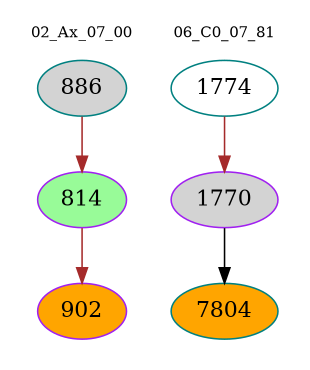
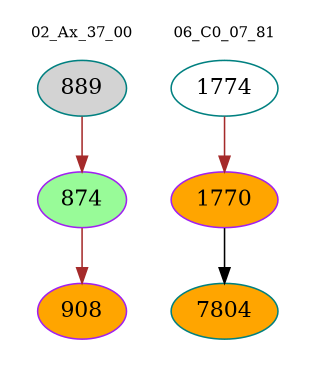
  digraph {
    node [color=teal fillcolor=lightgrey style=filled]
    edge [color=brown]
-   n1 [label=886]
-   n2 [color=purple fillcolor=palegreen label=814]
-   n3 [color=purple fillcolor=orange label=902]
+   n1 [label=889]
+   n2 [color=purple fillcolor=palegreen label=874]
+   n3 [color=purple fillcolor=orange label=908]
    n4 [fillcolor=white label=1774]
-   n5 [color=purple label=1770]
+   n5 [color=purple fillcolor=orange label=1770]
    n6 [fillcolor=orange label=7804]
    subgraph cluster_1 {
      color=white
      fontsize=10
-     label="02_Ax_07_00"
+     label="02_Ax_37_00"
      n1
      n2
      n3
    }
    subgraph cluster_2 {
      color=white
      fontsize=10
      label="06_C0_07_81"
      n4
      n5
      n6
    }
    n1 -> n2
    n2 -> n3
    n4 -> n5
    n5 -> n6 [color=black]
  }
